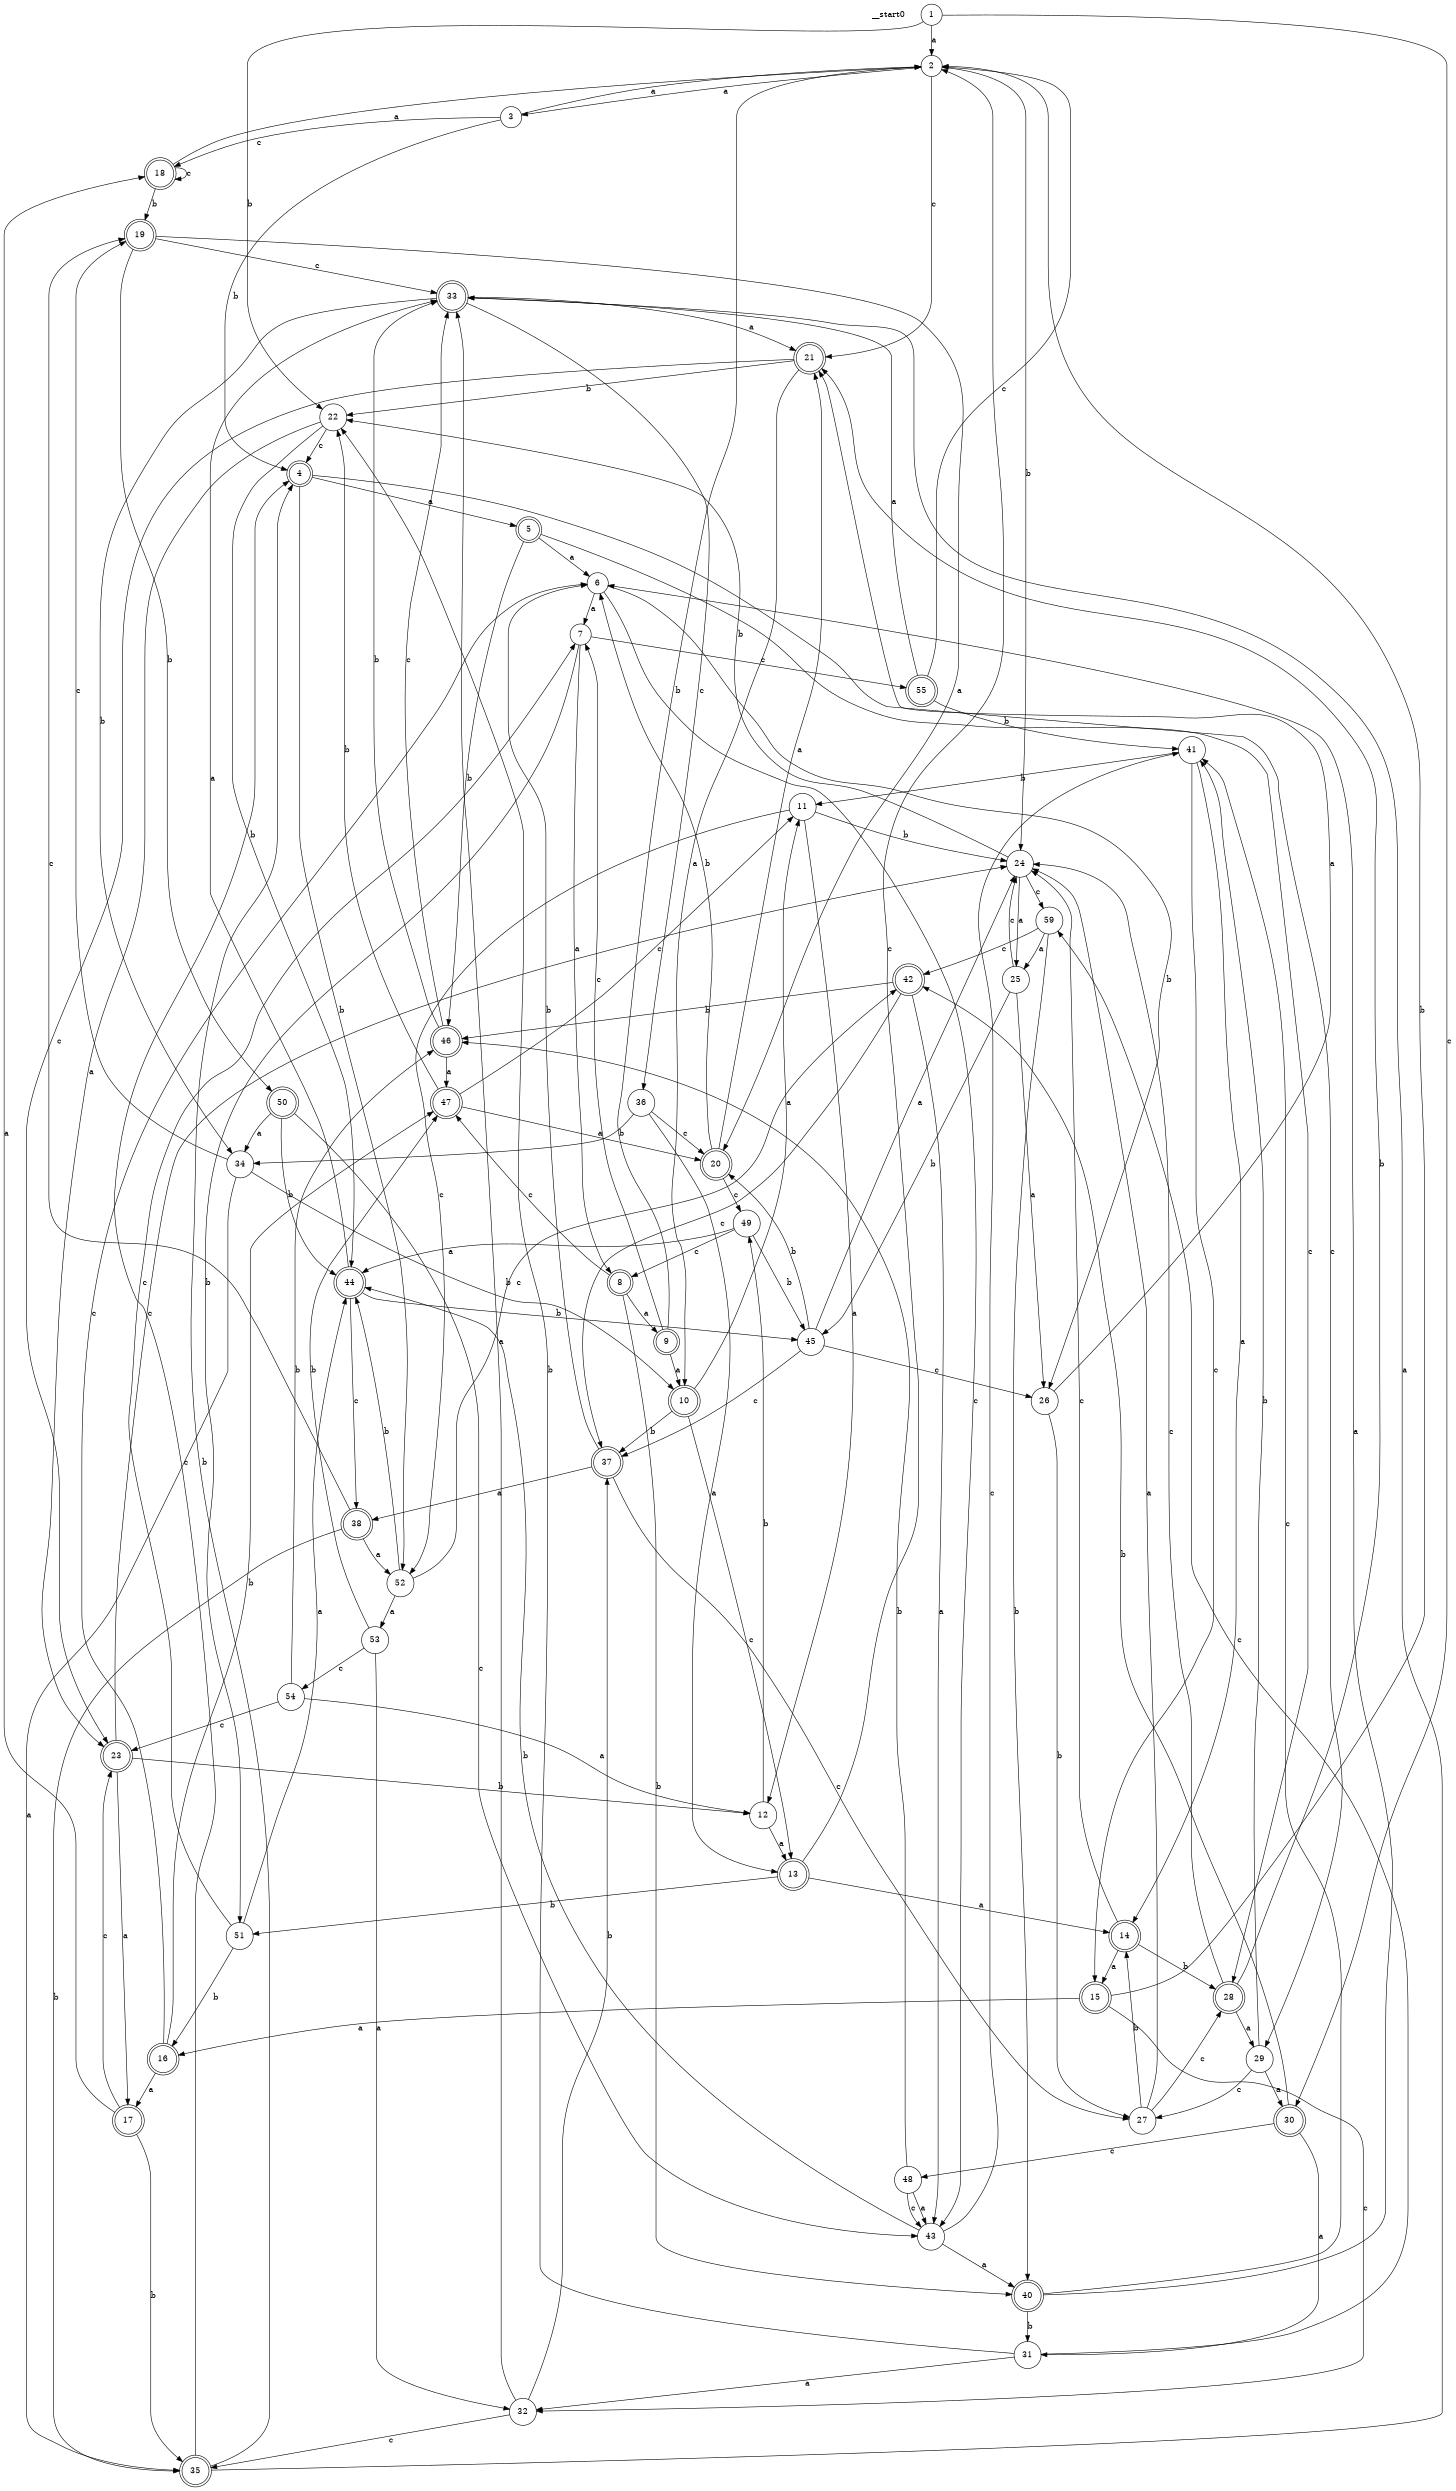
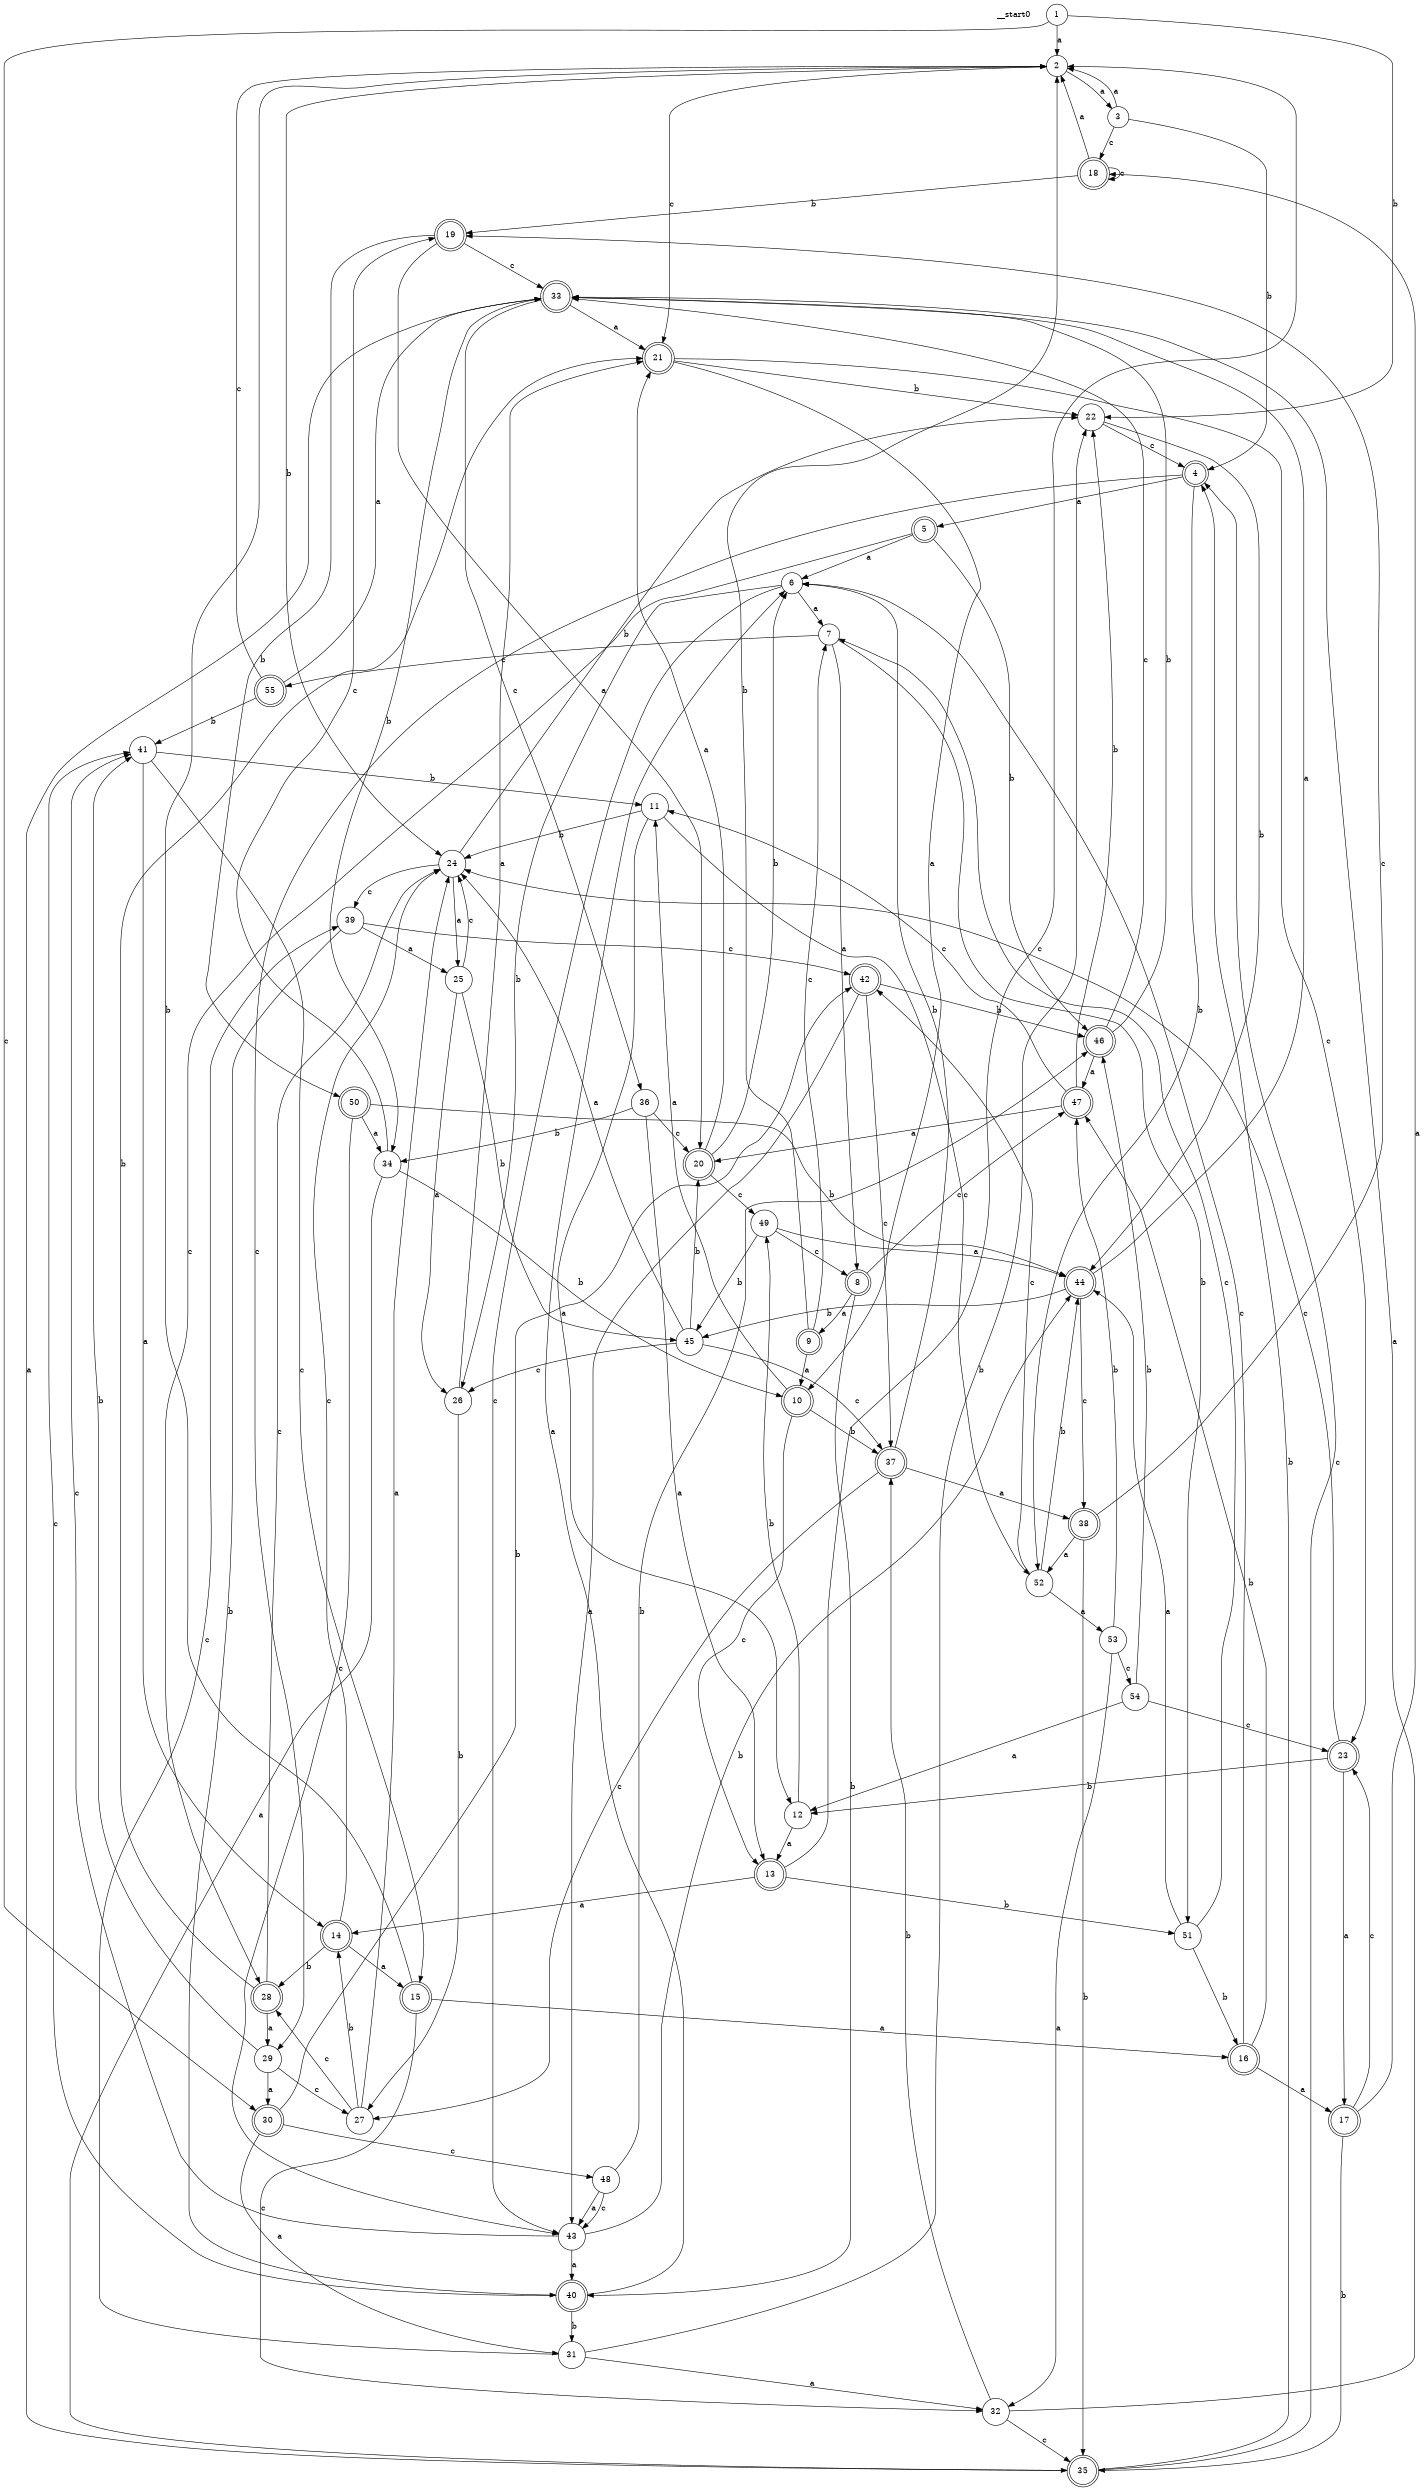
  digraph {
    rankdir=TB
    node [shape=doublecircle color=black fillcolor=white style="rounded,filled"]
    __start0 [shape=none color="" fillcolor="" style=""]
    n2 [label=1 shape=circle style=filled]
    n3 [label=2 shape=circle style=filled]
    n4 [label=22 shape=circle style=filled]
    n5 [label=30]
    n6 [label=16]
    n7 [label=6 shape=circle style=filled]
    n8 [label=47]
    n9 [label=17]
    n10 [label=55]
    n11 [label=33]
    n12 [label=41 shape=circle style=filled]
    n13 [label=3 shape=circle style=filled]
    n14 [label=21]
    n15 [label=24 shape=circle style=filled]
    n16 [label=4]
    n17 [label=23]
    n18 [label=44]
    n19 [label=31 shape=circle style=filled]
    n20 [label=42]
    n21 [label=48 shape=circle style=filled]
    n22 [label=18]
    n23 [label=10]
    n24 [label=25 shape=circle style=filled]
-   n25 [label=59 shape=circle style=filled]
+   n25 [label=39 shape=circle style=filled]
    n26 [label=5]
    n27 [label=29 shape=circle style=filled]
    n28 [label=52 shape=circle style=filled]
    n29 [label=19]
    n30 [label=28]
    n31 [label=46]
    n32 [label=27 shape=circle style=filled]
    n33 [label=53 shape=circle style=filled]
    n34 [label=7 shape=circle style=filled]
    n35 [label=26 shape=circle style=filled]
    n36 [label=43 shape=circle style=filled]
    n37 [label=8]
    n38 [label=51 shape=circle style=filled]
    n39 [label=40]
    n40 [label=9]
    n41 [label=11 shape=circle style=filled]
    n42 [label=20]
    n43 [label=13]
    n44 [label=37]
    n45 [label=12 shape=circle style=filled]
    n46 [label=14]
    n47 [label=38]
    n48 [label=49 shape=circle style=filled]
    n49 [label=45 shape=circle style=filled]
    n50 [label=15]
    n51 [label=32 shape=circle style=filled]
    n52 [label=35]
    n53 [label=50]
    n54 [label=34 shape=circle style=filled]
    n55 [label=36 shape=circle style=filled]
    n56 [label=54 shape=circle style=filled]
    n2 -> n3 [label=a]
    n2 -> n4 [label=b]
    n2 -> n5 [label=c]
    n3 -> n13 [label=a]
    n3 -> n14 [label=c]
    n3 -> n15 [label=b]
    n4 -> n16 [label=c]
-   n4 -> n17 [label=a]
    n4 -> n18 [label=b]
    n5 -> n19 [label=a]
    n5 -> n20 [label=b]
    n5 -> n21 [label=c]
    n6 -> n7 [label=c]
    n6 -> n8 [label=b]
    n6 -> n9 [label=a]
    n7 -> n34 [label=a]
    n7 -> n35 [label=b]
    n7 -> n36 [label=c]
    n8 -> n4 [label=b]
    n8 -> n41 [label=c]
    n8 -> n42 [label=a]
    n9 -> n17 [label=c]
    n9 -> n22 [label=a]
    n9 -> n52 [label=b]
    n10 -> n3 [label=c]
    n10 -> n11 [label=a]
    n10 -> n12 [label=b]
    n11 -> n14 [label=a]
    n11 -> n54 [label=b]
    n11 -> n55 [label=c]
    n12 -> n41 [label=b]
    n12 -> n46 [label=a]
    n12 -> n50 [label=c]
    n13 -> n3 [label=a]
    n13 -> n16 [label=b]
    n13 -> n22 [label=c]
    n14 -> n4 [label=b]
    n14 -> n17 [label=c]
    n14 -> n23 [label=a]
    n15 -> n4 [label=b]
    n15 -> n24 [label=a]
    n15 -> n25 [label=c]
    n16 -> n26 [label=a]
    n16 -> n27 [label=c]
    n16 -> n28 [label=b]
    n17 -> n9 [label=a]
    n17 -> n15 [label=c]
    n17 -> n45 [label=b]
    n18 -> n11 [label=a]
    n18 -> n47 [label=c]
    n18 -> n49 [label=b]
    n19 -> n4 [label=b]
    n19 -> n25 [label=c]
    n19 -> n51 [label=a]
    n20 -> n31 [label=b]
    n20 -> n36 [label=a]
    n20 -> n44 [label=c]
    n21 -> n31 [label=b]
    n21 -> n36 [label=a]
    n21 -> n36 [label=c]
    n22 -> n3 [label=a]
    n22 -> n22 [label=c]
    n22 -> n29 [label=b]
    n23 -> n41 [label=a]
    n23 -> n43 [label=c]
    n23 -> n44 [label=b]
    n24 -> n15 [label=c]
    n24 -> n35 [label=a]
    n24 -> n49 [label=b]
    n25 -> n20 [label=c]
    n25 -> n24 [label=a]
    n25 -> n39 [label=b]
    n26 -> n7 [label=a]
    n26 -> n30 [label=c]
    n26 -> n31 [label=b]
    n27 -> n5 [label=a]
    n27 -> n12 [label=b]
    n27 -> n32 [label=c]
    n28 -> n18 [label=b]
    n28 -> n20 [label=c]
    n28 -> n33 [label=a]
    n29 -> n11 [label=c]
    n29 -> n42 [label=a]
    n29 -> n53 [label=b]
    n30 -> n14 [label=b]
    n30 -> n15 [label=c]
    n30 -> n27 [label=a]
    n31 -> n8 [label=a]
    n31 -> n11 [label=b]
    n31 -> n11 [label=c]
    n32 -> n15 [label=a]
    n32 -> n30 [label=c]
    n32 -> n46 [label=b]
    n33 -> n8 [label=b]
    n33 -> n51 [label=a]
    n33 -> n56 [label=c]
    n34 -> n10 [label=c]
    n34 -> n37 [label=a]
    n34 -> n38 [label=b]
    n35 -> n14 [label=a]
    n35 -> n32 [label=b]
    n36 -> n12 [label=c]
    n36 -> n18 [label=b]
    n36 -> n39 [label=a]
    n37 -> n8 [label=c]
    n37 -> n39 [label=b]
    n37 -> n40 [label=a]
    n38 -> n6 [label=b]
    n38 -> n18 [label=a]
    n38 -> n34 [label=c]
    n39 -> n7 [label=a]
    n39 -> n12 [label=c]
    n39 -> n19 [label=b]
    n40 -> n3 [label=b]
    n40 -> n23 [label=a]
    n40 -> n34 [label=c]
    n41 -> n15 [label=b]
    n41 -> n28 [label=c]
    n41 -> n45 [label=a]
    n42 -> n7 [label=b]
    n42 -> n14 [label=a]
    n42 -> n48 [label=c]
    n43 -> n3 [label=c]
    n43 -> n38 [label=b]
    n43 -> n46 [label=a]
    n44 -> n7 [label=b]
    n44 -> n32 [label=c]
    n44 -> n47 [label=a]
    n45 -> n43 [label=a]
    n45 -> n48 [label=b]
    n46 -> n15 [label=c]
    n46 -> n30 [label=b]
    n46 -> n50 [label=a]
    n47 -> n28 [label=a]
    n47 -> n29 [label=c]
    n47 -> n52 [label=b]
    n48 -> n18 [label=a]
    n48 -> n37 [label=c]
    n48 -> n49 [label=b]
    n49 -> n15 [label=a]
    n49 -> n35 [label=c]
    n49 -> n42 [label=b]
    n49 -> n44 [label=c]
    n50 -> n3 [label=b]
    n50 -> n6 [label=a]
    n50 -> n51 [label=c]
    n51 -> n11 [label=a]
    n51 -> n44 [label=b]
    n51 -> n52 [label=c]
    n52 -> n11 [label=a]
    n52 -> n16 [label=b]
    n52 -> n16 [label=c]
    n53 -> n18 [label=b]
    n53 -> n36 [label=c]
    n53 -> n54 [label=a]
    n54 -> n23 [label=b]
    n54 -> n29 [label=c]
    n54 -> n52 [label=a]
    n55 -> n42 [label=c]
    n55 -> n43 [label=a]
    n55 -> n54 [label=b]
    n56 -> n17 [label=c]
    n56 -> n31 [label=b]
    n56 -> n45 [label=a]
  }
